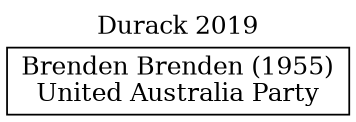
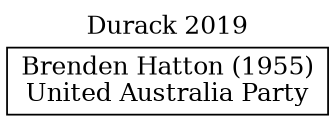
  digraph {
    label="Durack 2019"
    labelloc=t
    mclimit=10
-   n1 [label="Brenden Brenden (1955)\nUnited Australia Party" shape=box]
+   n1 [label="Brenden Hatton (1955)\nUnited Australia Party" shape=box]
  }
